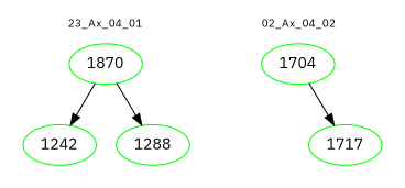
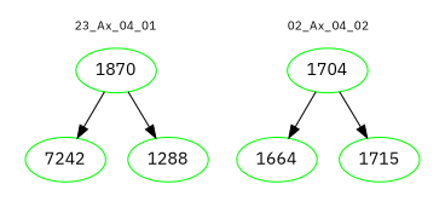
  digraph {
    fontname="IBM Plex Sans"
    node [color=green fontname="IBM Plex Sans"]
    edge [color=black fontname="IBM Plex Sans"]
    n1 [label=1870]
-   n2 [label=1242]
+   n2 [label=7242]
    n3 [label=1288]
    n4 [label=1704]
-   n6 [label=1717]
+   n5 [label=1664]
+   n6 [label=1715]
    subgraph cluster_1 {
      color=white
      fontsize=10
      label="23_Ax_04_01"
      n1
      n2
      n3
    }
    subgraph cluster_2 {
      color=white
      fontsize=10
      label="02_Ax_04_02"
      n4
+     n5
      n6
    }
    n1 -> n2
    n1 -> n3
+   n4 -> n5
    n4 -> n6
  }
